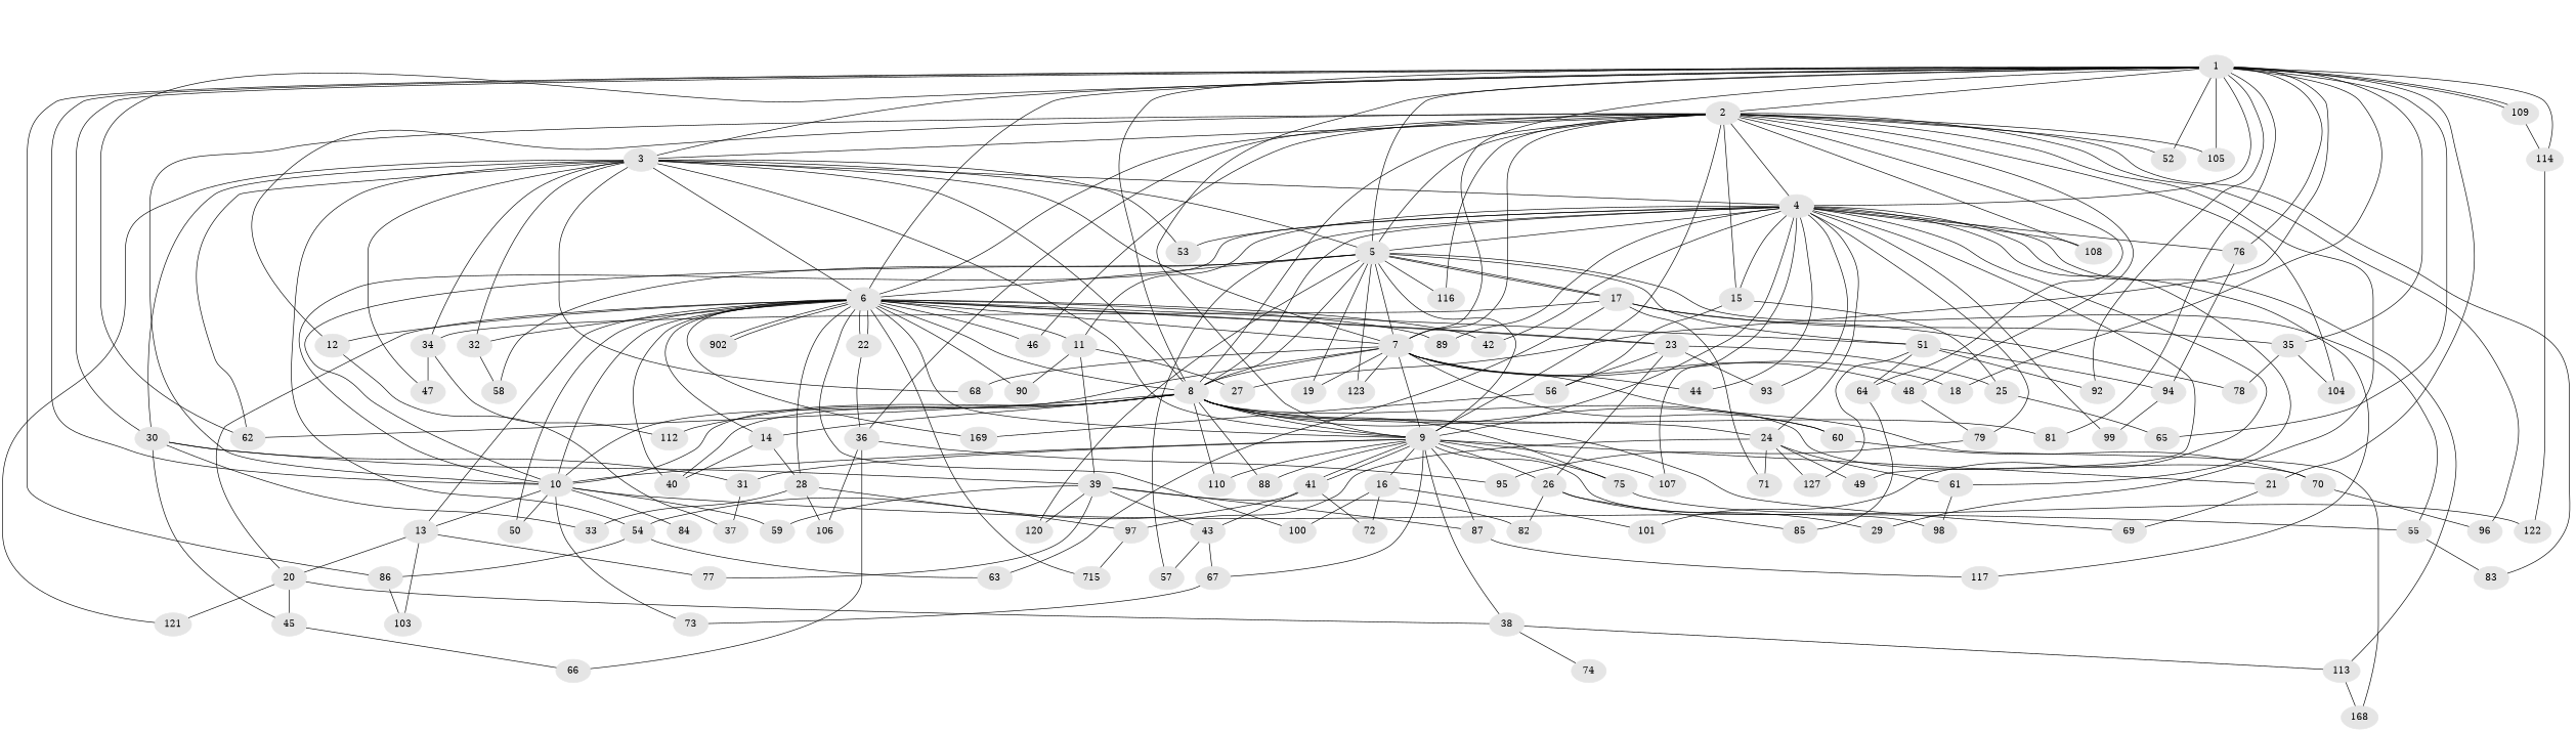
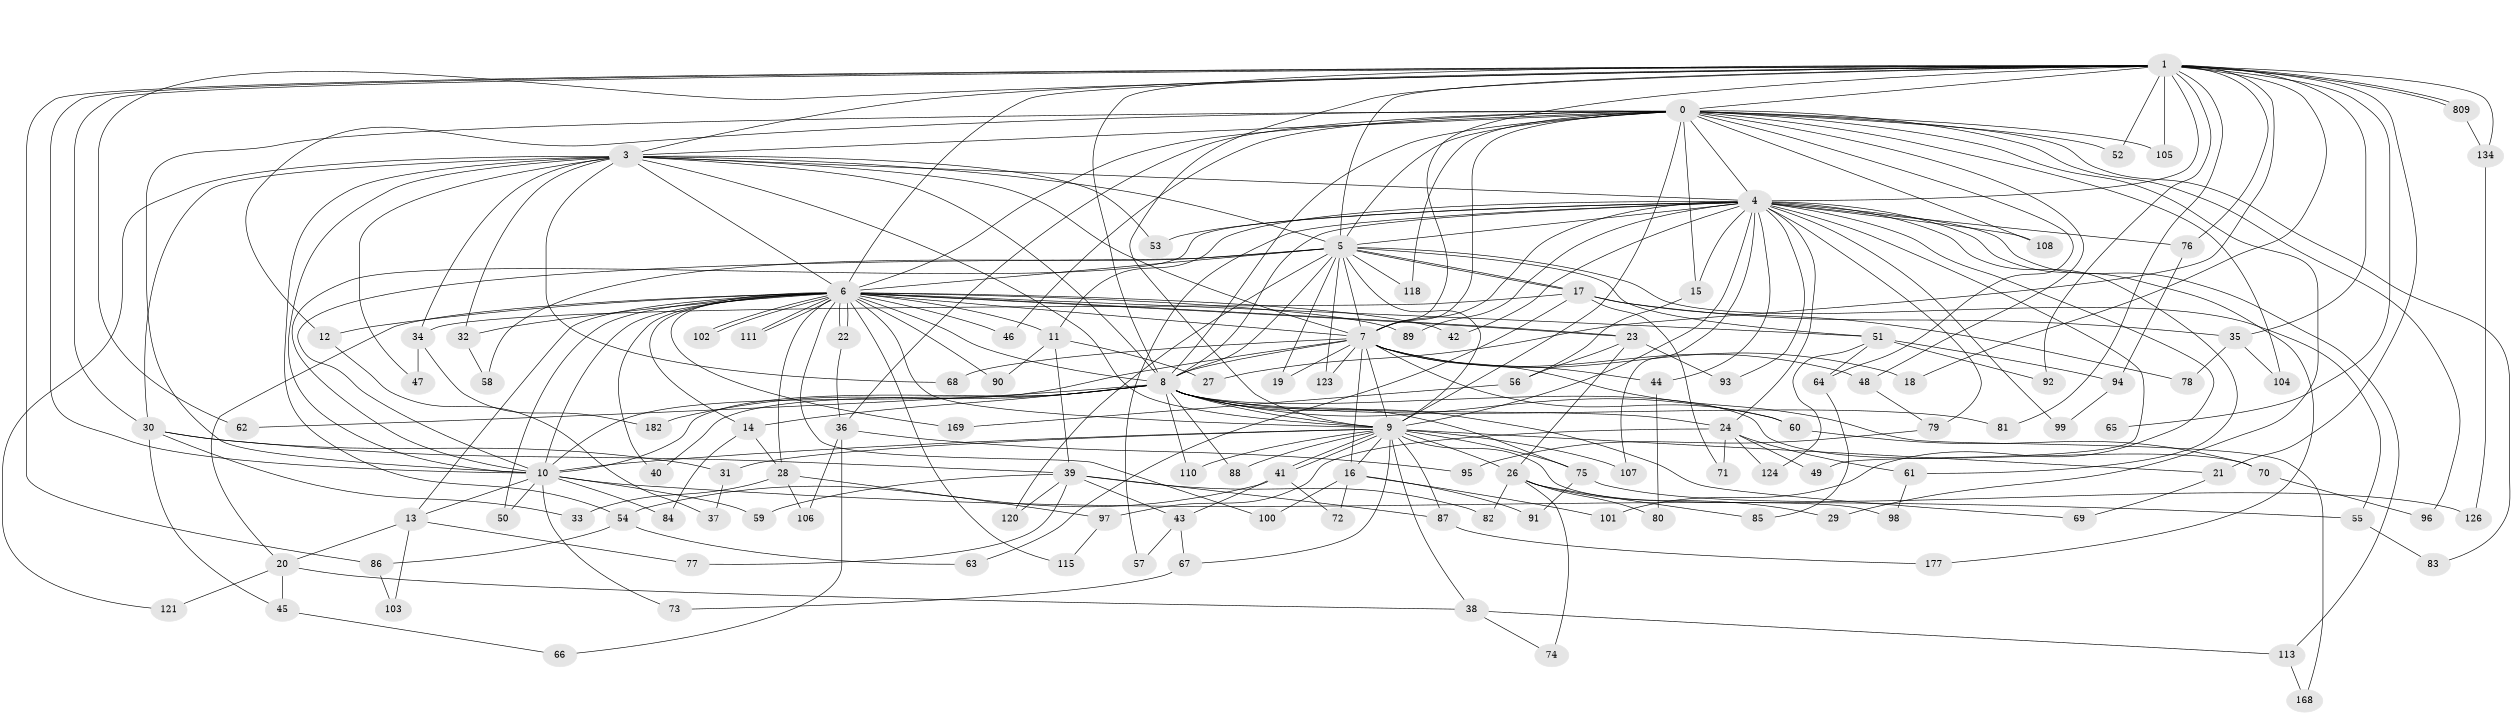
  graph {
    node [color=gray90 style=filled]
    1
-   2
+   2 [label=0]
    3
    4
    5
    6
    7
    8
    9
    10
    18
    21
    27
    30
    35
    52
    62
    65
    76
    81
    86
    92
    105
-   109
-   114
+   109 [label=809]
+   114 [label=134]
    12
    15
    29
    36
    46
    48
    64
    83
    96
    104
    108
-   116
+   116 [label=118]
    32
    34
    47
    53
    54
    68
    121
    11
    24
    42
    44
    49
    57
    61
    79
    89
    93
    99
    101
    107
    113
-   117
+   117 [label=177]
    17
    19
    51
    55
    58
    120
    123
    13
    14
    20
    22
    23
    28
    40
    50
    90
    100
-   102 [label=902]
-   115 [label=715]
+   102
+   111
+   115
    n80 [label=169]
    16
    60
    n83 [label=168]
    69
    70
    75
    88
    110
-   112
+   112 [label=182]
    26
    31
    38
    41
    67
    87
    98
    59
    73
    84
    39
    45
    33
    78
    94
    103
-   122
+   122 [label=126]
    37
-   25
    56
    106
    66
    95
    85
    63
    71
    97
-   124 [label=127]
+   124
+   80
    77
    72
+   91
    74
    82
    43
    1 -- 2
    1 -- 3
    1 -- 4
    1 -- 5
    1 -- 6
    1 -- 7
    1 -- 8
    1 -- 9
    1 -- 10
    1 -- 18
    1 -- 21
    1 -- 27
    1 -- 30
    1 -- 35
    1 -- 52
    1 -- 62
    1 -- 65
    1 -- 76
    1 -- 81
    1 -- 86
    1 -- 92
    1 -- 105
    1 -- 109
    1 -- 109
    1 -- 114
    2 -- 3
    2 -- 4
    2 -- 5
    2 -- 6
    2 -- 7
    2 -- 8
    2 -- 9
    2 -- 10
    2 -- 52
    2 -- 105
    2 -- 12
    2 -- 15
    2 -- 29
    2 -- 36
    2 -- 46
    2 -- 48
    2 -- 64
    2 -- 83
    2 -- 96
    2 -- 104
    2 -- 108
    2 -- 116
    3 -- 4
    3 -- 5
    3 -- 6
    3 -- 7
    3 -- 8
    3 -- 9
-   3 -- 62
+   3 -- 10
    3 -- 30
    3 -- 32
    3 -- 34
    3 -- 47
    3 -- 53
    3 -- 54
    3 -- 68
    3 -- 121
    4 -- 5
+   4 -- 7
    4 -- 8
    4 -- 9
    4 -- 10
    4 -- 76
    4 -- 15
    4 -- 108
    4 -- 53
    4 -- 11
    4 -- 24
    4 -- 42
    4 -- 44
    4 -- 49
    4 -- 57
    4 -- 61
    4 -- 79
    4 -- 89
    4 -- 93
    4 -- 99
    4 -- 101
    4 -- 107
    4 -- 113
    4 -- 117
    5 -- 6
    5 -- 7
    5 -- 8
    5 -- 9
    5 -- 10
    5 -- 116
    5 -- 17
    5 -- 17
    5 -- 19
    5 -- 51
    5 -- 55
    5 -- 58
    5 -- 120
    5 -- 123
    6 -- 7
    6 -- 8
    6 -- 9
    6 -- 10
    6 -- 12
    6 -- 46
    6 -- 32
    6 -- 11
    6 -- 42
    6 -- 89
    6 -- 51
    6 -- 13
    6 -- 14
    6 -- 20
    6 -- 22
    6 -- 22
    6 -- 23
    6 -- 23
    6 -- 28
    6 -- 40
    6 -- 50
    6 -- 90
    6 -- 100
    6 -- 102
    6 -- 102
+   6 -- 111
+   6 -- 111
    6 -- 115
    6 -- n80
    7 -- 8
    7 -- 9
    7 -- 10
    7 -- 18
    7 -- 48
    7 -- 68
    7 -- 44
    7 -- 19
    7 -- 123
+   7 -- 16
    7 -- 60
    7 -- n83
    8 -- 9
    8 -- 10
    8 -- 62
    8 -- 81
    8 -- 24
    8 -- 14
    8 -- 40
    8 -- 60
    8 -- 69
    8 -- 70
    8 -- 75
    8 -- 88
    8 -- 110
    8 -- 112
    9 -- 10
    9 -- 21
    9 -- 107
    9 -- 16
    9 -- 75
    9 -- 88
    9 -- 110
    9 -- 26
    9 -- 31
    9 -- 38
    9 -- 41
    9 -- 41
    9 -- 67
    9 -- 87
    9 -- 98
    10 -- 55
    10 -- 13
    10 -- 50
    10 -- 59
    10 -- 73
    10 -- 84
    21 -- 69
    30 -- 31
    30 -- 39
    30 -- 45
    30 -- 33
    35 -- 104
    35 -- 78
    76 -- 94
    86 -- 103
    109 -- 114
    114 -- 122
    12 -- 37
-   15 -- 25
    15 -- 56
    36 -- 106
    36 -- 66
    36 -- 95
    48 -- 79
    64 -- 85
    32 -- 58
    34 -- 47
    34 -- 112
    54 -- 86
    54 -- 63
    11 -- 27
    11 -- 90
    11 -- 39
    24 -- 49
    24 -- 61
    24 -- 71
    24 -- 97
    24 -- 124
+   44 -- 80
    61 -- 98
    79 -- 95
    113 -- n83
    17 -- 35
    17 -- 34
    17 -- 78
    17 -- 63
    17 -- 71
    51 -- 92
    51 -- 64
    51 -- 94
    51 -- 124
    55 -- 83
    13 -- 20
    13 -- 103
    13 -- 77
    14 -- 28
-   14 -- 40
+   14 -- 84
    20 -- 121
    20 -- 38
    20 -- 45
    22 -- 36
    23 -- 93
    23 -- 26
-   23 -- 25
    23 -- 56
    28 -- 33
    28 -- 106
    28 -- 97
    16 -- 101
    16 -- 100
    16 -- 72
+   16 -- 91
    60 -- 70
    70 -- 96
    75 -- 122
+   75 -- 91
    26 -- 29
    26 -- 85
+   26 -- 80
+   26 -- 74
    26 -- 82
    31 -- 37
    38 -- 113
    38 -- 74
    41 -- 54
    41 -- 72
    41 -- 43
    67 -- 73
    87 -- 117
    39 -- 120
    39 -- 87
    39 -- 59
    39 -- 77
    39 -- 82
    39 -- 43
    45 -- 66
    94 -- 99
-   25 -- 65
    56 -- n80
    97 -- 115
    43 -- 57
    43 -- 67
  }
